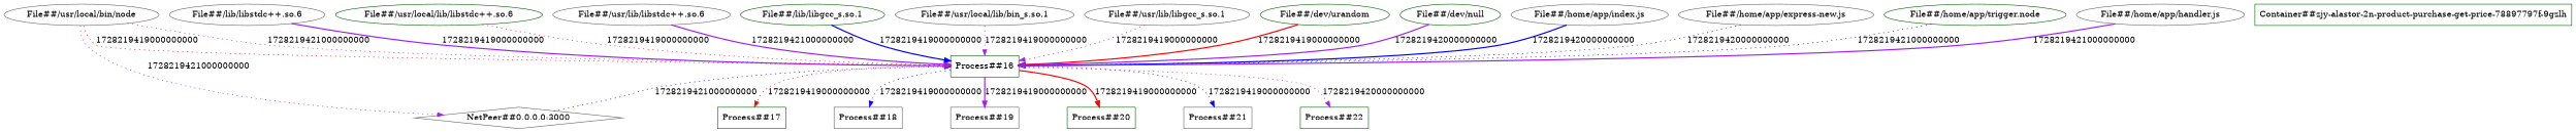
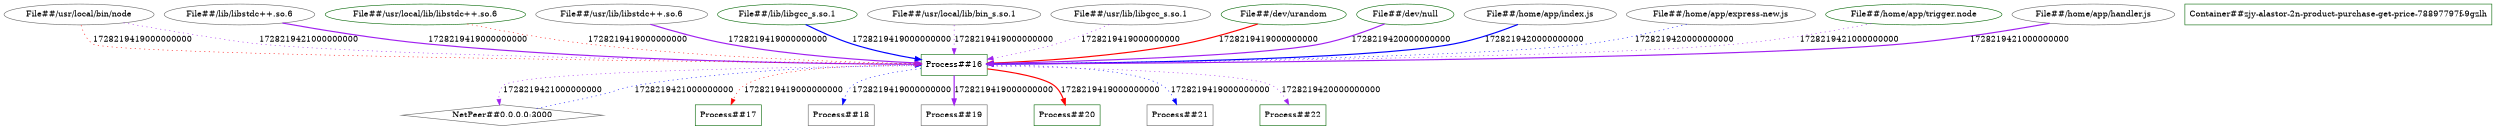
  digraph {
    node [color=gray40 shape=ellipse]
    edge [color=purple style=dotted]
    "Process##16" [color=darkgreen shape=box]
    "Process##17" [color=darkgreen shape=box]
    "Process##18" [shape=box]
    "Process##19" [shape=box]
    "Process##20" [color=darkgreen shape=box]
    "Process##21" [shape=box]
    "Process##22" [color=darkgreen shape=box]
    "NetPeer##0.0.0.0:3000" [shape=diamond]
    "File##/lib/libstdc++.so.6"
    "File##/usr/local/lib/libstdc++.so.6" [color=darkgreen]
    "File##/usr/lib/libstdc++.so.6"
    "File##/lib/libgcc_s.so.1" [color=darkgreen]
    n13 [label="File##/usr/local/lib/bin_s.so.1"]
    "File##/usr/lib/libgcc_s.so.1"
    "File##/usr/local/bin/node"
    "File##/dev/urandom" [color=darkgreen]
    "File##/dev/null" [color=darkgreen]
    "File##/home/app/index.js"
    "File##/home/app/express-new.js"
    "File##/home/app/trigger.node" [color=darkgreen]
    "File##/home/app/handler.js"
    "Container##zjy-alastor-2n-product-purchase-get-price-78897797f-9gzlh" [color=darkgreen shape=box]
    "Process##16" -> "Process##17" [color=red label=1728219419000000000]
    "Process##16" -> "Process##18" [color=blue label=1728219419000000000]
    "Process##16" -> "Process##19" [label=1728219419000000000 style=bold]
    "Process##16" -> "Process##20" [color=red label=1728219419000000000 style=bold]
    "Process##16" -> "Process##21" [color=blue label=1728219419000000000]
    "Process##16" -> "Process##22" [label=1728219420000000000]
-   "File##/usr/local/bin/node" -> "NetPeer##0.0.0.0:3000" [label=1728219421000000000]
+   "Process##16" -> "NetPeer##0.0.0.0:3000" [label=1728219421000000000]
    "NetPeer##0.0.0.0:3000" -> "Process##16" [color=blue label=1728219421000000000]
    "File##/lib/libstdc++.so.6" -> "Process##16" [label=1728219419000000000 style=bold]
    "File##/usr/local/lib/libstdc++.so.6" -> "Process##16" [color=red label=1728219419000000000]
-   "File##/usr/lib/libstdc++.so.6" -> "Process##16" [label=1728219421000000000 style=bold]
+   "File##/usr/lib/libstdc++.so.6" -> "Process##16" [label=1728219419000000000 style=bold]
    "File##/lib/libgcc_s.so.1" -> "Process##16" [color=blue label=1728219419000000000 style=bold]
    n13 -> "Process##16" [label=1728219419000000000]
    "File##/usr/lib/libgcc_s.so.1" -> "Process##16" [label=1728219419000000000]
    "File##/usr/local/bin/node" -> "Process##16" [color=red label=1728219419000000000]
    "File##/usr/local/bin/node" -> "Process##16" [label=1728219421000000000]
    "File##/dev/urandom" -> "Process##16" [color=red label=1728219419000000000 style=bold]
    "File##/dev/null" -> "Process##16" [label=1728219420000000000 style=bold]
    "File##/home/app/index.js" -> "Process##16" [color=blue label=1728219420000000000 style=bold]
    "File##/home/app/express-new.js" -> "Process##16" [color=blue label=1728219420000000000]
-   "File##/home/app/trigger.node" -> "Process##16" [color=blue label=1728219421000000000]
+   "File##/home/app/trigger.node" -> "Process##16" [label=1728219421000000000]
    "File##/home/app/handler.js" -> "Process##16" [label=1728219421000000000 style=bold]
  }
